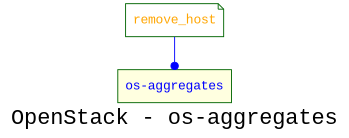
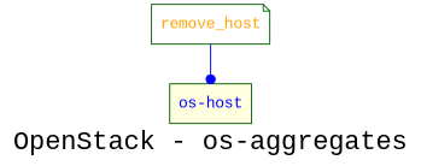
  digraph {
    fontsize=24
    label="OpenStack - os-aggregates"
    splines=true
    fontname="Liberation Mono"
    node [color=darkgreen style=filled fontname="Liberation Mono"]
-   "os-aggregates" [fontcolor=blue shape=box fillcolor=lightyellow]
+   "os-aggregates" [fontcolor=blue shape=box fillcolor=lightyellow label="os-host"]
    remove_host [fontcolor=orange shape=note fillcolor=white]
    remove_host -> "os-aggregates" [arrowhead=dot arrowtail=none color=blue fontcolor=orange fontname="Liberation Mono"]
  }
